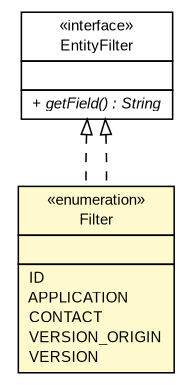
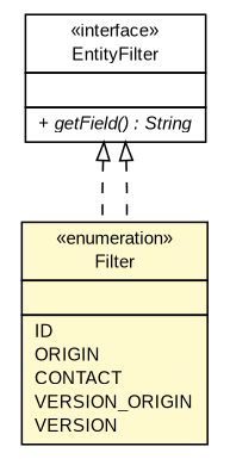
  digraph {
    nodesep=0.25
    ranksep=0.5
    node [fontcolor=black fontname=arial fontsize=10.0 shape=plaintext]
    edge [arrowtail=empty dir=back fontname=arial fontsize=10 headport=p labelfontname=arial labelfontsize=10 style=dashed tailport=p]
-   n1 [label=<<table title="gov.sandia.cf.model.Model.Filter" border="0" cellborder="1" cellspacing="0" cellpadding="2" port="p" bgcolor="lemonChiffon" href="./Model.Filter.html"> 		<tr><td><table border="0" cellspacing="0" cellpadding="1"> <tr><td align="center" balign="center"> &#171;enumeration&#187; </td></tr> <tr><td align="center" balign="center"> Filter </td></tr> 		</table></td></tr> 		<tr><td><table border="0" cellspacing="0" cellpadding="1"> <tr><td align="left" balign="left">  </td></tr> 		</table></td></tr> 		<tr><td><table border="0" cellspacing="0" cellpadding="1"> <tr><td align="left" balign="left"> ID </td></tr> <tr><td align="left" balign="left"> APPLICATION </td></tr> <tr><td align="left" balign="left"> CONTACT </td></tr> <tr><td align="left" balign="left"> VERSION_ORIGIN </td></tr> <tr><td align="left" balign="left"> VERSION </td></tr> 		</table></td></tr> 		</table>>]
+   n1 [label=<<table title="gov.sandia.cf.model.Model.Filter" border="0" cellborder="1" cellspacing="0" cellpadding="2" port="p" bgcolor="lemonChiffon" href="./Model.Filter.html"> 		<tr><td><table border="0" cellspacing="0" cellpadding="1"> <tr><td align="center" balign="center"> &#171;enumeration&#187; </td></tr> <tr><td align="center" balign="center"> Filter </td></tr> 		</table></td></tr> 		<tr><td><table border="0" cellspacing="0" cellpadding="1"> <tr><td align="left" balign="left">  </td></tr> 		</table></td></tr> 		<tr><td><table border="0" cellspacing="0" cellpadding="1"> <tr><td align="left" balign="left"> ID </td></tr> <tr><td align="left" balign="left"> ORIGIN </td></tr> <tr><td align="left" balign="left"> CONTACT </td></tr> <tr><td align="left" balign="left"> VERSION_ORIGIN </td></tr> <tr><td align="left" balign="left"> VERSION </td></tr> 		</table></td></tr> 		</table>>]
    n2 [label=<<table title="gov.sandia.cf.model.query.EntityFilter" border="0" cellborder="1" cellspacing="0" cellpadding="2" port="p" href="./query/EntityFilter.html"> 		<tr><td><table border="0" cellspacing="0" cellpadding="1"> <tr><td align="center" balign="center"> &#171;interface&#187; </td></tr> <tr><td align="center" balign="center"> EntityFilter </td></tr> 		</table></td></tr> 		<tr><td><table border="0" cellspacing="0" cellpadding="1"> <tr><td align="left" balign="left">  </td></tr> 		</table></td></tr> 		<tr><td><table border="0" cellspacing="0" cellpadding="1"> <tr><td align="left" balign="left"><font face="arial italic" point-size="10.0"> + getField() : String </font></td></tr> 		</table></td></tr> 		</table>>]
    n2 -> n1
    n2 -> n1
  }
